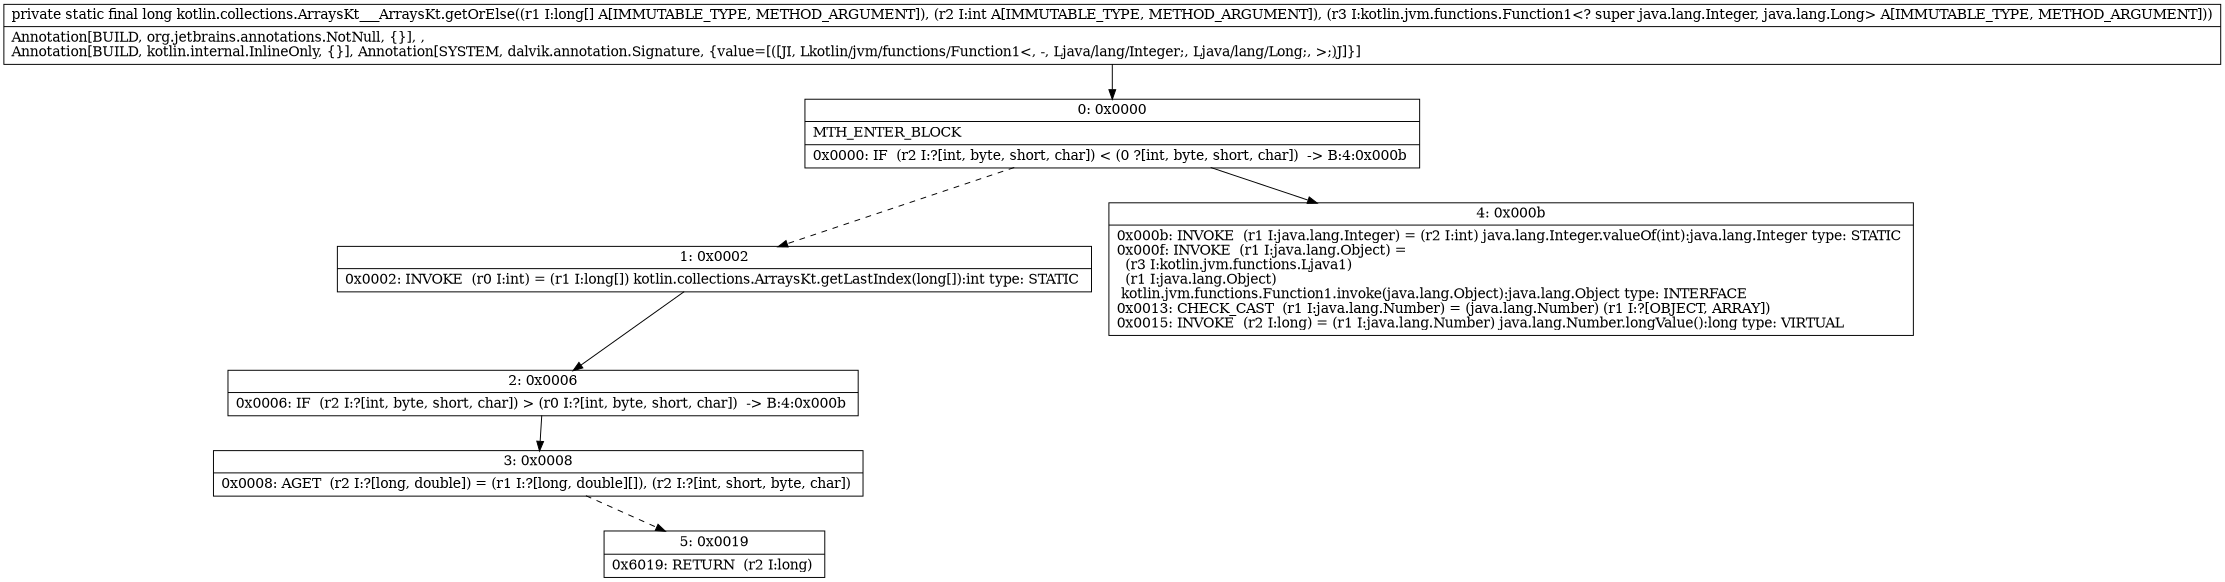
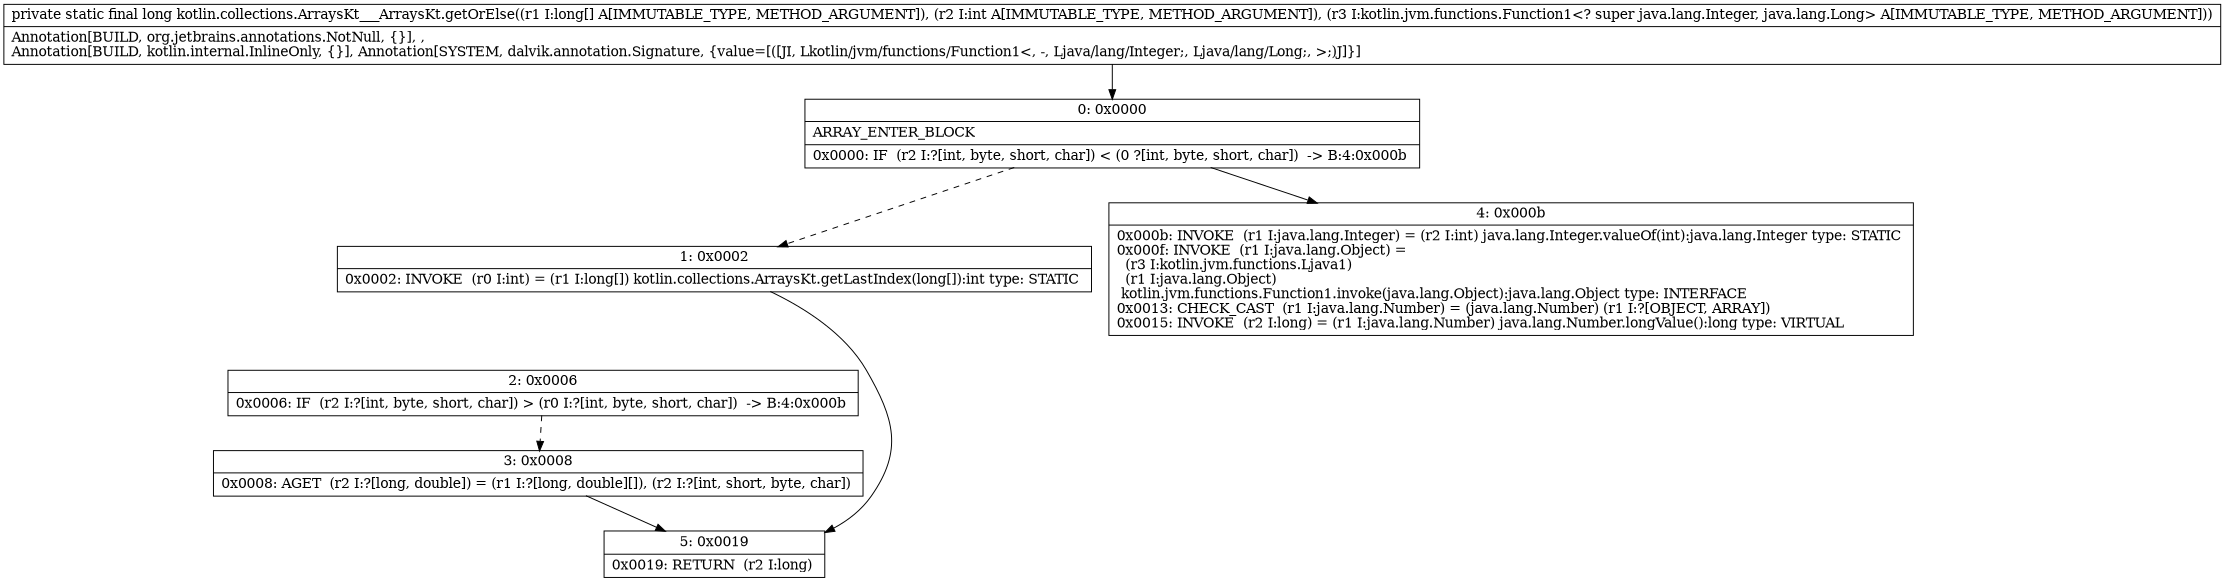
  digraph {
    node [shape=record]
-   n1 [label="{0\:\ 0x0000|MTH_ENTER_BLOCK\l|0x0000: IF  (r2 I:?[int, byte, short, char]) \< (0 ?[int, byte, short, char])  \-\> B:4:0x000b \l}"]
+   n1 [label="{0\:\ 0x0000|ARRAY_ENTER_BLOCK\l|0x0000: IF  (r2 I:?[int, byte, short, char]) \< (0 ?[int, byte, short, char])  \-\> B:4:0x000b \l}"]
    n2 [label="{1\:\ 0x0002|0x0002: INVOKE  (r0 I:int) = (r1 I:long[]) kotlin.collections.ArraysKt.getLastIndex(long[]):int type: STATIC \l}"]
    n3 [label="{4\:\ 0x000b|0x000b: INVOKE  (r1 I:java.lang.Integer) = (r2 I:int) java.lang.Integer.valueOf(int):java.lang.Integer type: STATIC \l0x000f: INVOKE  (r1 I:java.lang.Object) = \l  (r3 I:kotlin.jvm.functions.Ljava1)\l  (r1 I:java.lang.Object)\l kotlin.jvm.functions.Function1.invoke(java.lang.Object):java.lang.Object type: INTERFACE \l0x0013: CHECK_CAST  (r1 I:java.lang.Number) = (java.lang.Number) (r1 I:?[OBJECT, ARRAY]) \l0x0015: INVOKE  (r2 I:long) = (r1 I:java.lang.Number) java.lang.Number.longValue():long type: VIRTUAL \l}"]
    n4 [label="{2\:\ 0x0006|0x0006: IF  (r2 I:?[int, byte, short, char]) \> (r0 I:?[int, byte, short, char])  \-\> B:4:0x000b \l}"]
    n5 [label="{3\:\ 0x0008|0x0008: AGET  (r2 I:?[long, double]) = (r1 I:?[long, double][]), (r2 I:?[int, short, byte, char]) \l}"]
-   n6 [label="{5\:\ 0x0019|0x6019: RETURN  (r2 I:long) \l}"]
+   n6 [label="{5\:\ 0x0019|0x0019: RETURN  (r2 I:long) \l}"]
    n7 [label="{private static final long kotlin.collections.ArraysKt___ArraysKt.getOrElse((r1 I:long[] A[IMMUTABLE_TYPE, METHOD_ARGUMENT]), (r2 I:int A[IMMUTABLE_TYPE, METHOD_ARGUMENT]), (r3 I:kotlin.jvm.functions.Function1\<? super java.lang.Integer, java.lang.Long\> A[IMMUTABLE_TYPE, METHOD_ARGUMENT]))  | Annotation[BUILD, org.jetbrains.annotations.NotNull, \{\}], , \lAnnotation[BUILD, kotlin.internal.InlineOnly, \{\}], Annotation[SYSTEM, dalvik.annotation.Signature, \{value=[([JI, Lkotlin\/jvm\/functions\/Function1\<, \-, Ljava\/lang\/Integer;, Ljava\/lang\/Long;, \>;)J]\}]\l}"]
    n1 -> n2 [style=dashed]
    n1 -> n3
-   n2 -> n4
-   n4 -> n5 [style=solid]
-   n5 -> n6 [style=dashed]
+   n2 -> n6
+   n4 -> n5 [style=dashed]
+   n5 -> n6
    n7 -> n1
  }
